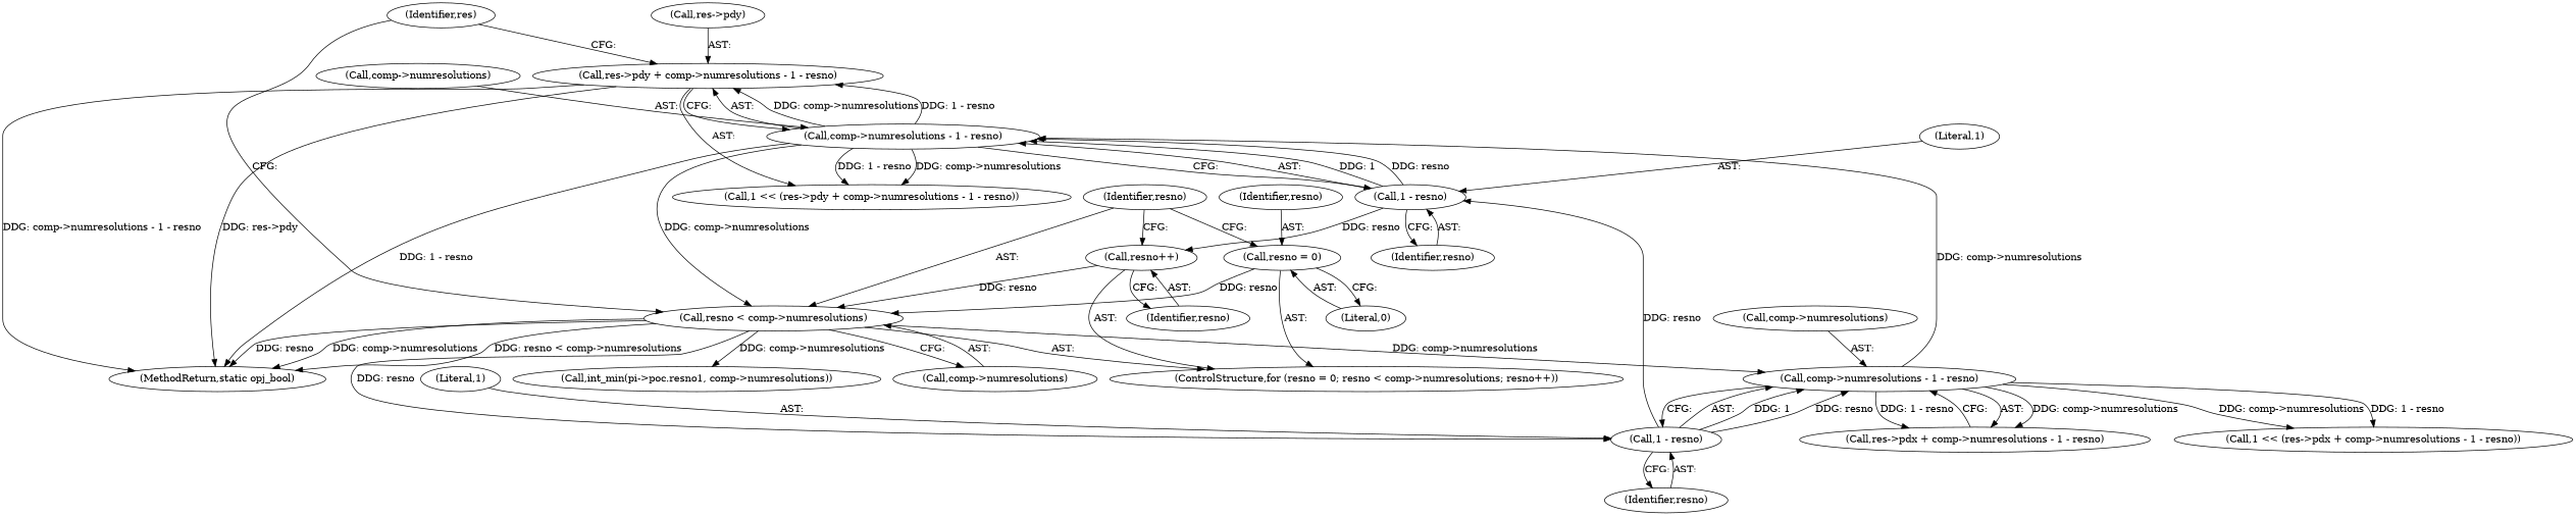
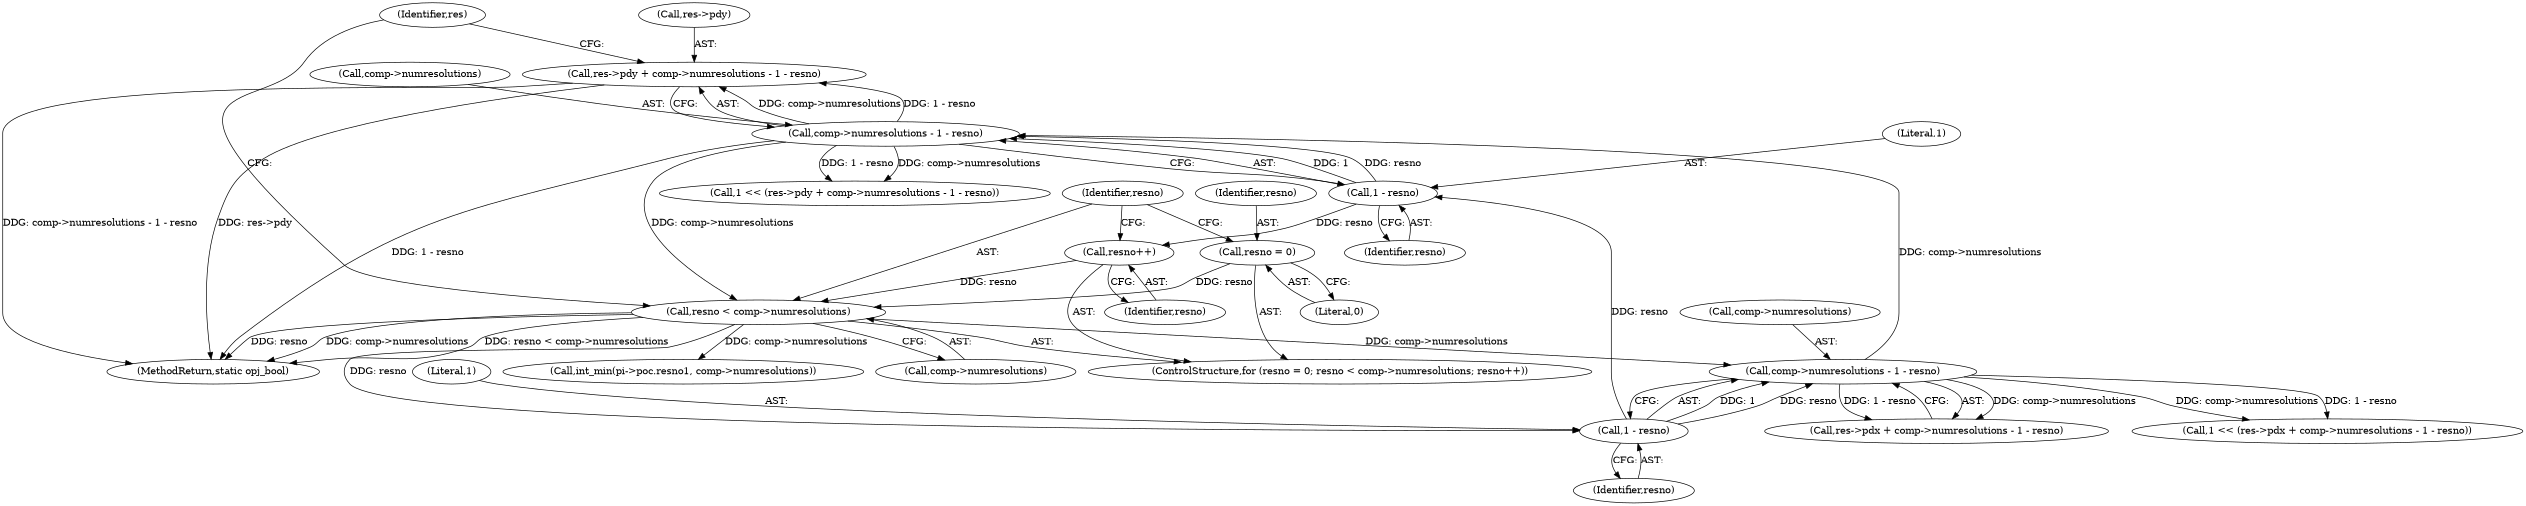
  digraph {
    n1 [label="(Call,res->pdy + comp->numresolutions - 1 - resno)"]
    n2 [label="(Call,comp->numresolutions - 1 - resno)"]
    n3 [label="(Call,1 << (res->pdy + comp->numresolutions - 1 - resno))"]
    n4 [label="(MethodReturn,static opj_bool)"]
    n5 [label="(Call,resno < comp->numresolutions)"]
    n6 [label="(Call,1 - resno)"]
    n7 [label="(Call,comp->numresolutions - 1 - resno)"]
    n8 [label="(Call,1 - resno)"]
    n9 [label="(ControlStructure,for (resno = 0; resno < comp->numresolutions; resno++))"]
    n10 [label="(Call,int_min(pi->poc.resno1, comp->numresolutions))"]
    n11 [label="(Call,comp->numresolutions)"]
    n12 [label="(Call,resno++)"]
    n13 [label="(Identifier,resno)"]
    n14 [label="(Call,res->pdx + comp->numresolutions - 1 - resno)"]
    n15 [label="(Call,1 << (res->pdx + comp->numresolutions - 1 - resno))"]
    n16 [label="(Identifier,resno)"]
    n17 [label="(Identifier,resno)"]
    n18 [label="(Call,resno = 0)"]
    n19 [label="(Literal,0)"]
    n20 [label="(Identifier,res)"]
    n21 [label="(Call,res->pdy)"]
    n22 [label="(Identifier,resno)"]
    n23 [label="(Literal,1)"]
    n24 [label="(Literal,1)"]
    n25 [label="(Call,comp->numresolutions)"]
    n26 [label="(Identifier,resno)"]
    n27 [label="(Call,comp->numresolutions)"]
    n1 -> n2 [label="CFG: "]
-   n1 -> n3 [label="AST: "]
    n1 -> n4 [label="DDG: comp->numresolutions - 1 - resno"]
    n1 -> n4 [label="DDG: res->pdy"]
    n2 -> n1 [label="AST: "]
    n2 -> n1 [label="DDG: comp->numresolutions"]
    n2 -> n1 [label="DDG: 1 - resno"]
    n2 -> n3 [label="DDG: comp->numresolutions"]
    n2 -> n3 [label="DDG: 1 - resno"]
    n2 -> n4 [label="DDG: 1 - resno"]
    n2 -> n5 [label="DDG: comp->numresolutions"]
    n2 -> n6 [label="CFG: "]
    n5 -> n4 [label="DDG: comp->numresolutions"]
    n5 -> n4 [label="DDG: resno < comp->numresolutions"]
    n5 -> n4 [label="DDG: resno"]
    n5 -> n7 [label="DDG: comp->numresolutions"]
    n5 -> n8 [label="DDG: resno"]
    n5 -> n9 [label="AST: "]
    n5 -> n10 [label="DDG: comp->numresolutions"]
    n5 -> n11 [label="CFG: "]
    n6 -> n2 [label="AST: "]
    n6 -> n2 [label="DDG: 1"]
    n6 -> n2 [label="DDG: resno"]
    n6 -> n12 [label="DDG: resno"]
    n6 -> n13 [label="CFG: "]
    n7 -> n2 [label="DDG: comp->numresolutions"]
    n7 -> n8 [label="CFG: "]
    n7 -> n14 [label="AST: "]
    n7 -> n14 [label="DDG: comp->numresolutions"]
    n7 -> n14 [label="DDG: 1 - resno"]
    n7 -> n15 [label="DDG: comp->numresolutions"]
    n7 -> n15 [label="DDG: 1 - resno"]
    n8 -> n6 [label="DDG: resno"]
    n8 -> n7 [label="AST: "]
    n8 -> n7 [label="DDG: 1"]
    n8 -> n7 [label="DDG: resno"]
    n8 -> n16 [label="CFG: "]
    n11 -> n5 [label="AST: "]
    n12 -> n5 [label="DDG: resno"]
    n12 -> n9 [label="AST: "]
    n12 -> n17 [label="CFG: "]
    n13 -> n6 [label="AST: "]
    n14 -> n7 [label="CFG: "]
    n16 -> n8 [label="AST: "]
    n17 -> n12 [label="AST: "]
    n18 -> n5 [label="DDG: resno"]
    n18 -> n9 [label="AST: "]
    n18 -> n19 [label="CFG: "]
    n19 -> n18 [label="AST: "]
    n20 -> n1 [label="CFG: "]
    n20 -> n5 [label="CFG: "]
    n21 -> n1 [label="AST: "]
    n22 -> n5 [label="AST: "]
    n22 -> n12 [label="CFG: "]
    n22 -> n18 [label="CFG: "]
    n23 -> n8 [label="AST: "]
    n24 -> n6 [label="AST: "]
    n25 -> n7 [label="AST: "]
    n26 -> n18 [label="AST: "]
    n27 -> n2 [label="AST: "]
  }
